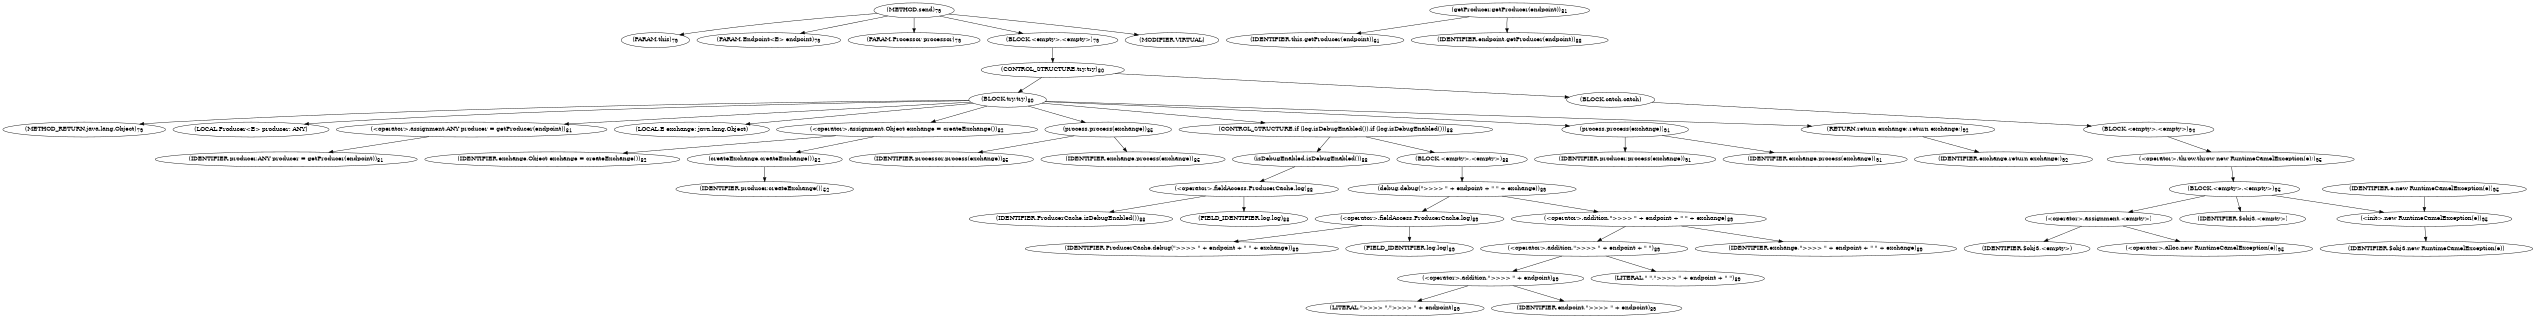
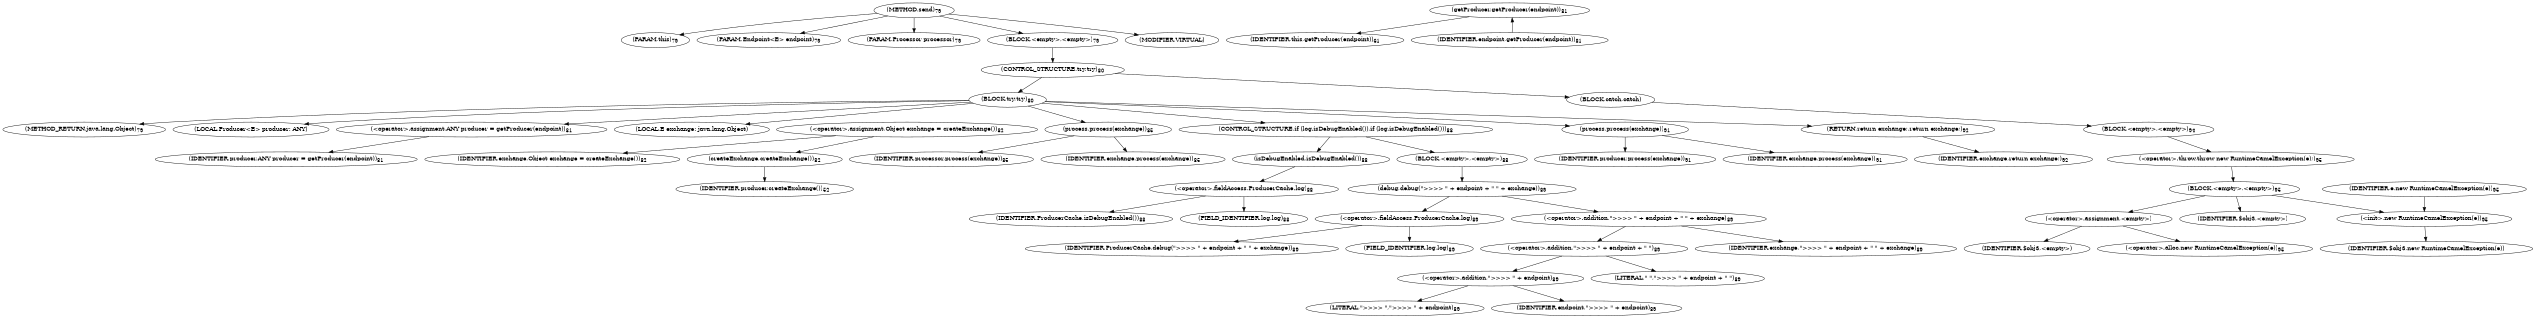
  digraph {
    n1 [label=<(METHOD,send)<SUB>79</SUB>>]
    n2 [label=<(PARAM,this)<SUB>79</SUB>>]
    n3 [label=<(PARAM,Endpoint&lt;E&gt; endpoint)<SUB>79</SUB>>]
    n4 [label=<(PARAM,Processor processor)<SUB>79</SUB>>]
    n5 [label=<(BLOCK,&lt;empty&gt;,&lt;empty&gt;)<SUB>79</SUB>>]
    n6 [label=<(MODIFIER,VIRTUAL)>]
    n7 [label=<(CONTROL_STRUCTURE,try,try)<SUB>80</SUB>>]
    n8 [label=<(METHOD_RETURN,java.lang.Object)<SUB>79</SUB>>]
    n9 [label=<(BLOCK,try,try)<SUB>80</SUB>>]
    n10 [label=<(BLOCK,catch,catch)>]
    n11 [label=<(LOCAL,Producer&lt;E&gt; producer: ANY)>]
    n12 [label=<(&lt;operator&gt;.assignment,ANY producer = getProducer(endpoint))<SUB>81</SUB>>]
    n13 [label=<(LOCAL,E exchange: java.lang.Object)>]
    n14 [label=<(&lt;operator&gt;.assignment,Object exchange = createExchange())<SUB>82</SUB>>]
    n15 [label=<(process,process(exchange))<SUB>85</SUB>>]
    n16 [label=<(CONTROL_STRUCTURE,if (log.isDebugEnabled()),if (log.isDebugEnabled()))<SUB>88</SUB>>]
    n17 [label=<(process,process(exchange))<SUB>91</SUB>>]
    n18 [label=<(RETURN,return exchange;,return exchange;)<SUB>92</SUB>>]
    n19 [label=<(BLOCK,&lt;empty&gt;,&lt;empty&gt;)<SUB>94</SUB>>]
    n20 [label=<(IDENTIFIER,producer,ANY producer = getProducer(endpoint))<SUB>81</SUB>>]
    n21 [label=<(IDENTIFIER,exchange,Object exchange = createExchange())<SUB>82</SUB>>]
    n22 [label=<(createExchange,createExchange())<SUB>82</SUB>>]
    n23 [label=<(IDENTIFIER,processor,process(exchange))<SUB>85</SUB>>]
    n24 [label=<(IDENTIFIER,exchange,process(exchange))<SUB>85</SUB>>]
    n25 [label=<(isDebugEnabled,isDebugEnabled())<SUB>88</SUB>>]
    n26 [label=<(BLOCK,&lt;empty&gt;,&lt;empty&gt;)<SUB>88</SUB>>]
    n27 [label=<(IDENTIFIER,producer,process(exchange))<SUB>91</SUB>>]
    n28 [label=<(IDENTIFIER,exchange,process(exchange))<SUB>91</SUB>>]
    n29 [label=<(IDENTIFIER,exchange,return exchange;)<SUB>92</SUB>>]
    n30 [label=<(getProducer,getProducer(endpoint))<SUB>81</SUB>>]
    n31 [label=<(IDENTIFIER,this,getProducer(endpoint))<SUB>61</SUB>>]
-   n32 [label=<(IDENTIFIER,endpoint,getProducer(endpoint))<SUB>88</SUB>>]
+   n32 [label=<(IDENTIFIER,endpoint,getProducer(endpoint))<SUB>81</SUB>>]
    n33 [label=<(IDENTIFIER,producer,createExchange())<SUB>52</SUB>>]
    n34 [label=<(&lt;operator&gt;.fieldAccess,ProducerCache.log)<SUB>88</SUB>>]
    n35 [label=<(debug,debug(&quot;&gt;&gt;&gt;&gt; &quot; + endpoint + &quot; &quot; + exchange))<SUB>89</SUB>>]
    n36 [label=<(IDENTIFIER,ProducerCache,isDebugEnabled())<SUB>88</SUB>>]
    n37 [label=<(FIELD_IDENTIFIER,log,log)<SUB>88</SUB>>]
    n38 [label=<(&lt;operator&gt;.fieldAccess,ProducerCache.log)<SUB>89</SUB>>]
    n39 [label=<(&lt;operator&gt;.addition,&quot;&gt;&gt;&gt;&gt; &quot; + endpoint + &quot; &quot; + exchange)<SUB>89</SUB>>]
    n40 [label=<(IDENTIFIER,ProducerCache,debug(&quot;&gt;&gt;&gt;&gt; &quot; + endpoint + &quot; &quot; + exchange))<SUB>89</SUB>>]
    n41 [label=<(FIELD_IDENTIFIER,log,log)<SUB>89</SUB>>]
    n42 [label=<(&lt;operator&gt;.addition,&quot;&gt;&gt;&gt;&gt; &quot; + endpoint + &quot; &quot;)<SUB>89</SUB>>]
    n43 [label=<(IDENTIFIER,exchange,&quot;&gt;&gt;&gt;&gt; &quot; + endpoint + &quot; &quot; + exchange)<SUB>89</SUB>>]
    n44 [label=<(&lt;operator&gt;.addition,&quot;&gt;&gt;&gt;&gt; &quot; + endpoint)<SUB>89</SUB>>]
    n45 [label=<(LITERAL,&quot; &quot;,&quot;&gt;&gt;&gt;&gt; &quot; + endpoint + &quot; &quot;)<SUB>89</SUB>>]
    n46 [label=<(LITERAL,&quot;&gt;&gt;&gt;&gt; &quot;,&quot;&gt;&gt;&gt;&gt; &quot; + endpoint)<SUB>89</SUB>>]
    n47 [label=<(IDENTIFIER,endpoint,&quot;&gt;&gt;&gt;&gt; &quot; + endpoint)<SUB>89</SUB>>]
    n48 [label=<(&lt;operator&gt;.throw,throw new RuntimeCamelException(e);)<SUB>95</SUB>>]
    n49 [label=<(BLOCK,&lt;empty&gt;,&lt;empty&gt;)<SUB>95</SUB>>]
    n50 [label=<(&lt;operator&gt;.assignment,&lt;empty&gt;)>]
    n51 [label=<(&lt;init&gt;,new RuntimeCamelException(e))<SUB>95</SUB>>]
    n52 [label=<(IDENTIFIER,$obj3,&lt;empty&gt;)>]
    n53 [label=<(IDENTIFIER,$obj3,&lt;empty&gt;)>]
    n54 [label=<(&lt;operator&gt;.alloc,new RuntimeCamelException(e))<SUB>95</SUB>>]
    n55 [label=<(IDENTIFIER,$obj3,new RuntimeCamelException(e))>]
    n56 [label=<(IDENTIFIER,e,new RuntimeCamelException(e))<SUB>95</SUB>>]
    n1 -> n2
    n1 -> n3
    n1 -> n4
    n1 -> n5
    n1 -> n6
    n5 -> n7
    n7 -> n9
    n7 -> n10
    n9 -> n8
    n9 -> n11
    n9 -> n12
    n9 -> n13
-   n9 -> n14
    n9 -> n15
    n9 -> n16
    n9 -> n17
    n9 -> n18
    n10 -> n19
    n12 -> n20
    n14 -> n21
    n14 -> n22
    n15 -> n23
    n15 -> n24
    n16 -> n25
    n16 -> n26
    n17 -> n27
    n17 -> n28
    n18 -> n29
    n19 -> n48
    n22 -> n33
    n25 -> n34
    n26 -> n35
    n30 -> n31
-   n30 -> n32
+   n32 -> n30
    n34 -> n36
    n34 -> n37
    n35 -> n38
    n35 -> n39
    n38 -> n40
    n38 -> n41
    n39 -> n42
    n39 -> n43
    n42 -> n44
    n42 -> n45
    n44 -> n46
    n44 -> n47
    n48 -> n49
    n49 -> n50
    n49 -> n51
    n49 -> n52
    n50 -> n53
    n50 -> n54
    n51 -> n55
    n56 -> n51
  }
